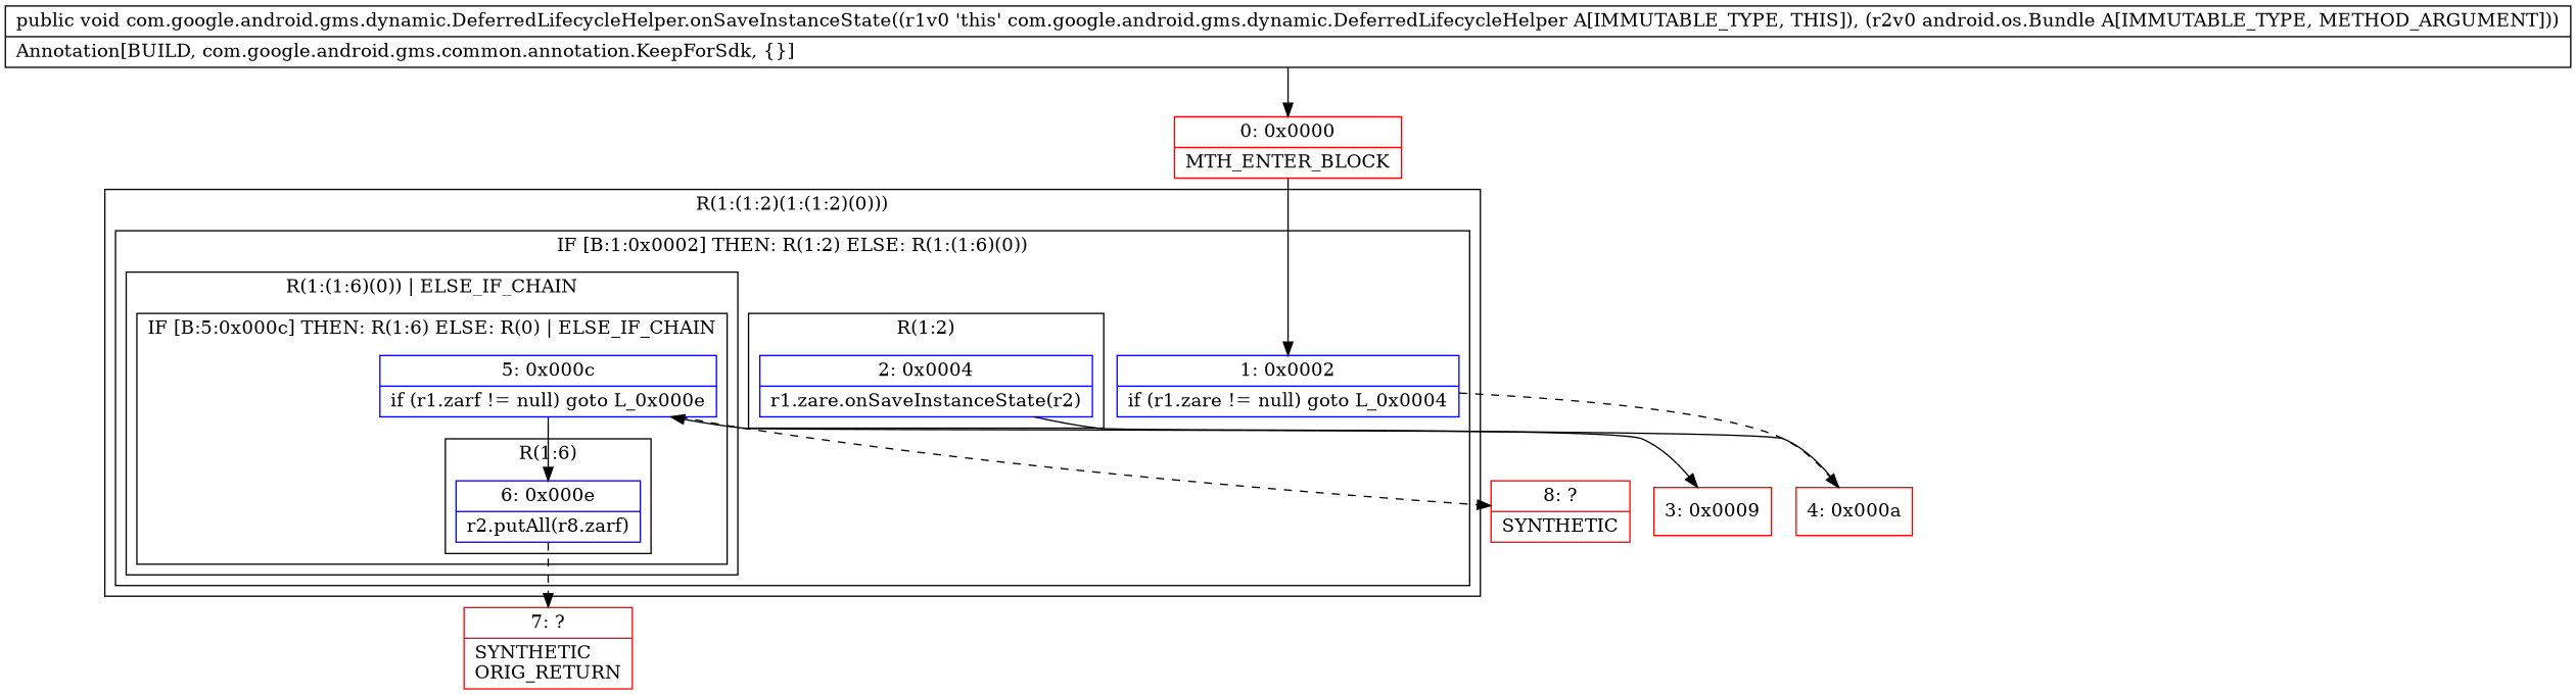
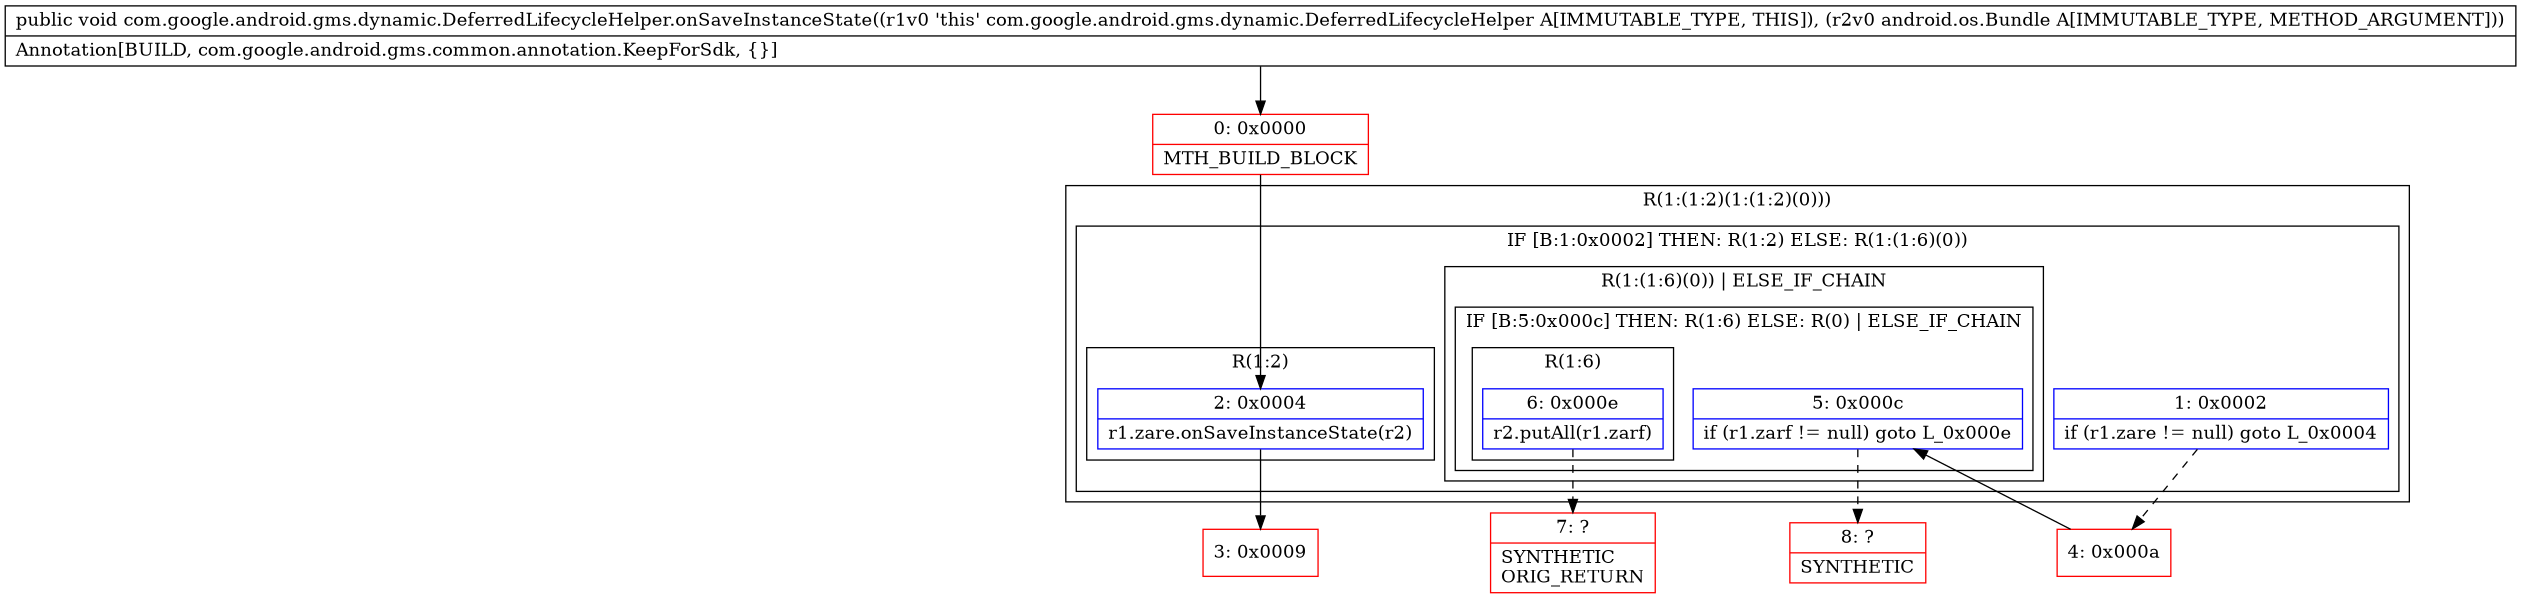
  digraph {
    node [color=red shape=record]
    n1 [color=blue label="{2\:\ 0x0004|r1.zare.onSaveInstanceState(r2)\l}"]
-   n2 [color=blue label="{6\:\ 0x000e|r2.putAll(r8.zarf)\l}"]
+   n2 [color=blue label="{6\:\ 0x000e|r2.putAll(r1.zarf)\l}"]
    n3 [color=blue label="{5\:\ 0x000c|if (r1.zarf != null) goto L_0x000e\l}"]
    n4 [color=blue label="{1\:\ 0x0002|if (r1.zare != null) goto L_0x0004\l}"]
    n5 [label="{3\:\ 0x0009}"]
    n6 [label="{7\:\ ?|SYNTHETIC\lORIG_RETURN\l}"]
    n7 [label="{8\:\ ?|SYNTHETIC\l}"]
    n8 [label="{4\:\ 0x000a}"]
-   n9 [label="{0\:\ 0x0000|MTH_ENTER_BLOCK\l}"]
+   n9 [label="{0\:\ 0x0000|MTH_BUILD_BLOCK\l}"]
    n10 [label="{public void com.google.android.gms.dynamic.DeferredLifecycleHelper.onSaveInstanceState((r1v0 'this' com.google.android.gms.dynamic.DeferredLifecycleHelper A[IMMUTABLE_TYPE, THIS]), (r2v0 android.os.Bundle A[IMMUTABLE_TYPE, METHOD_ARGUMENT]))  | Annotation[BUILD, com.google.android.gms.common.annotation.KeepForSdk, \{\}]\l}" color=""]
    subgraph cluster_1 {
      label="R(1:(1:2)(1:(1:2)(0)))"
      subgraph cluster_2 {
        label="IF [B:1:0x0002] THEN: R(1:2) ELSE: R(1:(1:6)(0))"
        n4
        subgraph cluster_3 {
          label="R(1:2)"
          n1
        }
        subgraph cluster_4 {
          label="R(1:(1:6)(0)) | ELSE_IF_CHAIN\l"
          subgraph cluster_5 {
            label="IF [B:5:0x000c] THEN: R(1:6) ELSE: R(0) | ELSE_IF_CHAIN\l"
            n3
            subgraph cluster_6 {
              label="R(1:6)"
              n2
            }
            subgraph cluster_7 {
              label="R(0)"
            }
          }
        }
      }
    }
    n1 -> n5
    n2 -> n6 [style=dashed]
-   n3 -> n2
    n3 -> n7 [style=dashed]
    n4 -> n8 [style=dashed]
    n8 -> n3
-   n9 -> n4
+   n9 -> n1
    n10 -> n9
  }
